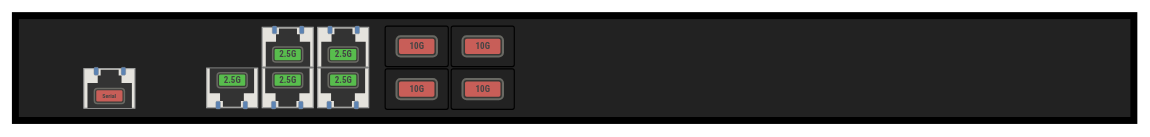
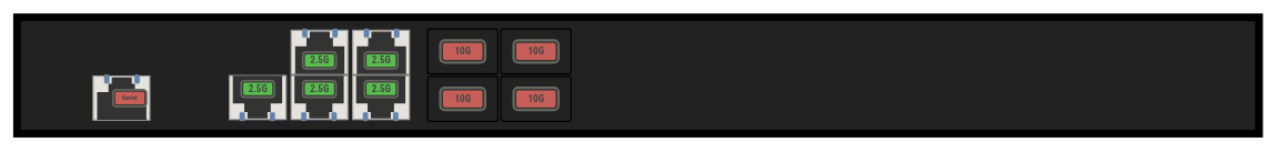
  <mxCell id="0" />
  <mxCell id="1" parent="0" />
  <mxCell id="2" value="" style="strokeColor=#666666;html=1;labelPosition=right;align=left;spacingLeft=15;shadow=0;dashed=0;fillColor=#ffffff;outlineConnect=0;shape=stencil(fZBRDsIgDIZP09cFqZrsUVFv4AHIZM4MwbAZ9fZ27XyYQxsS/n7lB1pA0zX25kCrYK8OcAdaL46Ubr0NLSUkmxEvi3Il5DGStSpKHBDuQW2oMCw0dUzunOI9nCaFT7nrU2xdFX1MBGTn+0Cj4mB9yJrri/d5q+b4Y02u6kk9xSGPqNckmzWW6f73v6Sx7xNoiMxGwlRmz+AN);aspect=fixed;" vertex="1" parent="1"><mxGeometry x="20" y="20" width="1491" height="139.78" as="geometry" /></mxCell>
  <mxCell id="3" value="" style="group" vertex="1" connectable="0" parent="1"><mxGeometry x="111.32" y="89" width="68" height="54.4" as="geometry" /></mxCell>
  <mxCell id="4" value="" style="html=1;verticalLabelPosition=bottom;verticalAlign=top;outlineConnect=0;shadow=0;dashed=0;shape=mxgraph.rack.hpe_aruba.switches.rj45_sfp_alt;aspect=fixed;" vertex="1" parent="3"><mxGeometry width="68" height="54.4" as="geometry" /></mxCell>
- <mxCell id="5" value="&lt;font style=&quot;font-size: 8px; line-height: 210%;&quot;&gt;Serial&lt;/font&gt;" style="shape=stencil(nVLRDoIwDPyavs9VDT4a1P9AGEKczAwM6tdbWkhcQIxmD+WuXNfeChjXRXI1oFWVXAzgDrSOnXXeZMTZ5GgsMfRZSE4rga3AJUPcg9pCl1KAcU7ik3e3KgsSQ7puvDubtsyaoqvDkWuhVAZ9mNTlrmrq8tm1yoE1i+W8SC5Lu4GIkMhC0IgRndW8nsfwJm0I3vsrRfEIUG8HRoFZix4mPn1rOfoyZ2mttP3nXOsNnS9mfnwE/bMfKvBjaj1GyxP4MZDzrU78gDExo2VjVnaaiRc=);html=1;labelPosition=center;align=center;spacingLeft=0;dashed=0;shadow=0;fillColor=light-dark(#c85e58, #bf57c7);rounded=1;glass=0;labelBackgroundColor=none;sketch=0;fontColor=#444444;fontSize=12;verticalLabelPosition=middle;verticalAlign=middle;spacingBottom=0;spacing=0;spacingTop=0;fontStyle=1;arcSize=8;strokeColor=#696963;fontFamily=Roboto Condensed;" vertex="1" parent="3"><mxGeometry x="14" y="28" width="40" height="20" as="geometry" /></mxCell>
+ <mxCell id="5" value="&lt;font style=&quot;font-size: 8px; line-height: 210%;&quot;&gt;Serial&lt;/font&gt;" style="shape=stencil(nVLRDoIwDPyavs9VDT4a1P9AGEKczAwM6tdbWkhcQIxmD+WuXNfeChjXRXI1oFWVXAzgDrSOnXXeZMTZ5GgsMfRZSE4rga3AJUPcg9pCl1KAcU7ik3e3KgsSQ7puvDubtsyaoqvDkWuhVAZ9mNTlrmrq8tm1yoE1i+W8SC5Lu4GIkMhC0IgRndW8nsfwJm0I3vsrRfEIUG8HRoFZix4mPn1rOfoyZ2mttP3nXOsNnS9mfnwE/bMfKvBjaj1GyxP4MZDzrU78gDExo2VjVnaaiRc=);html=1;labelPosition=center;align=center;spacingLeft=0;dashed=0;shadow=0;fillColor=light-dark(#c85e58, #bf57c7);rounded=1;glass=0;labelBackgroundColor=none;sketch=0;fontColor=#444444;fontSize=12;verticalLabelPosition=middle;verticalAlign=middle;spacingBottom=0;spacing=0;spacingTop=0;fontStyle=1;arcSize=8;strokeColor=#696963;fontFamily=Roboto Condensed;" vertex="1" parent="3"><mxGeometry x="24" y="18" width="40" height="20" as="geometry" /></mxCell>
  <mxCell id="6" value="" style="group;rotation=-180;" vertex="1" connectable="0" parent="1"><mxGeometry x="349" y="90" width="68" height="54.4" as="geometry" /></mxCell>
  <mxCell id="7" value="" style="html=1;verticalLabelPosition=bottom;verticalAlign=top;outlineConnect=0;shadow=0;dashed=0;shape=mxgraph.rack.hpe_aruba.switches.rj45_sfp_alt;aspect=fixed;rotation=-180;" vertex="1" parent="6"><mxGeometry width="68" height="54.4" as="geometry" /></mxCell>
  <mxCell id="8" value="&lt;font style=&quot;font-size: 12px;&quot;&gt;2.5G&lt;/font&gt;" style="shape=stencil(nVLRDoIwDPyavs9VDT4a1P9AGEKczAwM6tdbWkhcQIxmD+WuXNfeChjXRXI1oFWVXAzgDrSOnXXeZMTZ5GgsMfRZSE4rga3AJUPcg9pCl1KAcU7ik3e3KgsSQ7puvDubtsyaoqvDkWuhVAZ9mNTlrmrq8tm1yoE1i+W8SC5Lu4GIkMhC0IgRndW8nsfwJm0I3vsrRfEIUG8HRoFZix4mPn1rOfoyZ2mttP3nXOsNnS9mfnwE/bMfKvBjaj1GyxP4MZDzrU78gDExo2VjVnaaiRc=);html=1;labelPosition=center;align=center;spacingLeft=0;dashed=0;shadow=0;fillColor=#58bd4d;rounded=1;glass=0;labelBackgroundColor=none;sketch=0;fontColor=#444444;fontSize=12;verticalLabelPosition=middle;verticalAlign=middle;spacingBottom=0;spacing=0;spacingTop=0;fontStyle=1;arcSize=8;strokeColor=#696963;fontFamily=Roboto Condensed;rotation=0;" vertex="1" parent="6"><mxGeometry x="14" y="6" width="40" height="20" as="geometry" /></mxCell>
  <mxCell id="9" value="" style="group" vertex="1" connectable="0" parent="1"><mxGeometry x="349" y="34" width="68" height="54.4" as="geometry" /></mxCell>
  <mxCell id="10" value="" style="html=1;verticalLabelPosition=bottom;verticalAlign=top;outlineConnect=0;shadow=0;dashed=0;shape=mxgraph.rack.hpe_aruba.switches.rj45_sfp_alt;aspect=fixed;" vertex="1" parent="9"><mxGeometry width="68" height="54.4" as="geometry" /></mxCell>
  <mxCell id="11" value="&lt;font style=&quot;font-size: 12px;&quot;&gt;2.5G&lt;/font&gt;" style="shape=stencil(nVLRDoIwDPyavs9VDT4a1P9AGEKczAwM6tdbWkhcQIxmD+WuXNfeChjXRXI1oFWVXAzgDrSOnXXeZMTZ5GgsMfRZSE4rga3AJUPcg9pCl1KAcU7ik3e3KgsSQ7puvDubtsyaoqvDkWuhVAZ9mNTlrmrq8tm1yoE1i+W8SC5Lu4GIkMhC0IgRndW8nsfwJm0I3vsrRfEIUG8HRoFZix4mPn1rOfoyZ2mttP3nXOsNnS9mfnwE/bMfKvBjaj1GyxP4MZDzrU78gDExo2VjVnaaiRc=);html=1;labelPosition=center;align=center;spacingLeft=0;dashed=0;shadow=0;fillColor=#58bd4d;rounded=1;glass=0;labelBackgroundColor=none;sketch=0;fontColor=#444444;fontSize=12;verticalLabelPosition=middle;verticalAlign=middle;spacingBottom=0;spacing=0;spacingTop=0;fontStyle=1;arcSize=8;strokeColor=#696963;fontFamily=Roboto Condensed;" vertex="1" parent="9"><mxGeometry x="14" y="28" width="40" height="20" as="geometry" /></mxCell>
  <mxCell id="12" value="" style="group" vertex="1" connectable="0" parent="1"><mxGeometry x="423" y="34" width="68" height="54.4" as="geometry" /></mxCell>
  <mxCell id="13" value="" style="html=1;verticalLabelPosition=bottom;verticalAlign=top;outlineConnect=0;shadow=0;dashed=0;shape=mxgraph.rack.hpe_aruba.switches.rj45_sfp_alt;aspect=fixed;" vertex="1" parent="12"><mxGeometry width="68" height="54.4" as="geometry" /></mxCell>
  <mxCell id="14" value="&lt;font style=&quot;font-size: 12px;&quot;&gt;2.5G&lt;/font&gt;" style="shape=stencil(nVLRDoIwDPyavs9VDT4a1P9AGEKczAwM6tdbWkhcQIxmD+WuXNfeChjXRXI1oFWVXAzgDrSOnXXeZMTZ5GgsMfRZSE4rga3AJUPcg9pCl1KAcU7ik3e3KgsSQ7puvDubtsyaoqvDkWuhVAZ9mNTlrmrq8tm1yoE1i+W8SC5Lu4GIkMhC0IgRndW8nsfwJm0I3vsrRfEIUG8HRoFZix4mPn1rOfoyZ2mttP3nXOsNnS9mfnwE/bMfKvBjaj1GyxP4MZDzrU78gDExo2VjVnaaiRc=);html=1;labelPosition=center;align=center;spacingLeft=0;dashed=0;shadow=0;fillColor=#58bd4d;rounded=1;glass=0;labelBackgroundColor=none;sketch=0;fontColor=#444444;fontSize=12;verticalLabelPosition=middle;verticalAlign=middle;spacingBottom=0;spacing=0;spacingTop=0;fontStyle=1;arcSize=8;strokeColor=#696963;fontFamily=Roboto Condensed;" vertex="1" parent="12"><mxGeometry x="14" y="28" width="40" height="20" as="geometry" /></mxCell>
  <mxCell id="15" value="" style="group;rotation=-180;" vertex="1" connectable="0" parent="1"><mxGeometry x="423" y="90" width="68" height="54.4" as="geometry" /></mxCell>
  <mxCell id="16" value="" style="html=1;verticalLabelPosition=bottom;verticalAlign=top;outlineConnect=0;shadow=0;dashed=0;shape=mxgraph.rack.hpe_aruba.switches.rj45_sfp_alt;aspect=fixed;rotation=-180;" vertex="1" parent="15"><mxGeometry width="68" height="54.4" as="geometry" /></mxCell>
  <mxCell id="17" value="&lt;font style=&quot;font-size: 12px;&quot;&gt;2.5G&lt;/font&gt;" style="shape=stencil(nVLRDoIwDPyavs9VDT4a1P9AGEKczAwM6tdbWkhcQIxmD+WuXNfeChjXRXI1oFWVXAzgDrSOnXXeZMTZ5GgsMfRZSE4rga3AJUPcg9pCl1KAcU7ik3e3KgsSQ7puvDubtsyaoqvDkWuhVAZ9mNTlrmrq8tm1yoE1i+W8SC5Lu4GIkMhC0IgRndW8nsfwJm0I3vsrRfEIUG8HRoFZix4mPn1rOfoyZ2mttP3nXOsNnS9mfnwE/bMfKvBjaj1GyxP4MZDzrU78gDExo2VjVnaaiRc=);html=1;labelPosition=center;align=center;spacingLeft=0;dashed=0;shadow=0;fillColor=#58bd4d;rounded=1;glass=0;labelBackgroundColor=none;sketch=0;fontColor=#444444;fontSize=12;verticalLabelPosition=middle;verticalAlign=middle;spacingBottom=0;spacing=0;spacingTop=0;fontStyle=1;arcSize=8;strokeColor=#696963;fontFamily=Roboto Condensed;rotation=0;" vertex="1" parent="15"><mxGeometry x="14" y="6" width="40" height="20" as="geometry" /></mxCell>
  <mxCell id="18" value="" style="group;rotation=-180;" vertex="1" connectable="0" parent="1"><mxGeometry x="275" y="90" width="68" height="54.4" as="geometry" /></mxCell>
  <mxCell id="19" value="" style="html=1;verticalLabelPosition=bottom;verticalAlign=top;outlineConnect=0;shadow=0;dashed=0;shape=mxgraph.rack.hpe_aruba.switches.rj45_sfp_alt;aspect=fixed;rotation=-180;" vertex="1" parent="18"><mxGeometry width="68" height="54.4" as="geometry" /></mxCell>
  <mxCell id="20" value="&lt;font style=&quot;font-size: 12px;&quot;&gt;2.5G&lt;/font&gt;" style="shape=stencil(nVLRDoIwDPyavs9VDT4a1P9AGEKczAwM6tdbWkhcQIxmD+WuXNfeChjXRXI1oFWVXAzgDrSOnXXeZMTZ5GgsMfRZSE4rga3AJUPcg9pCl1KAcU7ik3e3KgsSQ7puvDubtsyaoqvDkWuhVAZ9mNTlrmrq8tm1yoE1i+W8SC5Lu4GIkMhC0IgRndW8nsfwJm0I3vsrRfEIUG8HRoFZix4mPn1rOfoyZ2mttP3nXOsNnS9mfnwE/bMfKvBjaj1GyxP4MZDzrU78gDExo2VjVnaaiRc=);html=1;labelPosition=center;align=center;spacingLeft=0;dashed=0;shadow=0;fillColor=#58bd4d;rounded=1;glass=0;labelBackgroundColor=none;sketch=0;fontColor=#444444;fontSize=12;verticalLabelPosition=middle;verticalAlign=middle;spacingBottom=0;spacing=0;spacingTop=0;fontStyle=1;arcSize=8;strokeColor=#696963;fontFamily=Roboto Condensed;rotation=0;" vertex="1" parent="18"><mxGeometry x="14" y="6" width="40" height="20" as="geometry" /></mxCell>
  <mxCell id="21" value="" style="group;aspect=fixed;" vertex="1" connectable="0" parent="1"><mxGeometry x="510" y="34" width="90" height="54" as="geometry" /></mxCell>
  <mxCell id="22" value="" style="pointerEvents=1;shadow=0;dashed=0;html=1;strokeColor=default;labelPosition=center;verticalLabelPosition=top;verticalAlign=bottom;align=center;outlineConnect=0;shape=stencil(bZDBDsIgEES/hmuDIPVsqj038QuwRSEqNAta9eulLD20NuGybybszBJeeS17RRiVvldtIPxAGHtJMPJ8j5hFRSPkFEcrHwrJqW7i3DgIqAyIRTb6AO6mBtOF/IOxWoFJZn4kdB894+NV66yNy42zPrF6oV8cqCu4p+1mwiQnBcb0jL5x1aYomcAYHyR0lnFbFjuxWk9C6803N8yWZaJpMTZcjRzJX+pE8d4J/AA=);fontSize=14;strokeWidth=1.5;fontColor=#EEEEEE;spacing=0;fillColor=none;spacingTop=0;spacingBottom=3;aspect=fixed;" vertex="1" parent="21"><mxGeometry width="89.997" height="53.995" as="geometry" /></mxCell>
  <mxCell id="23" value="&lt;font style=&quot;font-size: 12px;&quot;&gt;10G&lt;/font&gt;" style="shape=stencil(nVLRDoIwDPyavs9VDT4a1P9AGEKczAwM6tdbWkhcQIxmD+WuXNfeChjXRXI1oFWVXAzgDrSOnXXeZMTZ5GgsMfRZSE4rga3AJUPcg9pCl1KAcU7ik3e3KgsSQ7puvDubtsyaoqvDkWuhVAZ9mNTlrmrq8tm1yoE1i+W8SC5Lu4GIkMhC0IgRndW8nsfwJm0I3vsrRfEIUG8HRoFZix4mPn1rOfoyZ2mttP3nXOsNnS9mfnwE/bMfKvBjaj1GyxP4MZDzrU78gDExo2VjVnaaiRc=);html=1;labelPosition=center;align=center;spacingLeft=0;dashed=0;shadow=0;fillColor=#c85e58;rounded=1;glass=0;labelBackgroundColor=none;sketch=0;fontColor=#444444;fontSize=12;verticalLabelPosition=middle;verticalAlign=middle;spacingBottom=0;spacing=0;spacingTop=0;fontStyle=1;arcSize=8;strokeColor=#696963;fontFamily=Roboto Condensed;aspect=fixed;" vertex="1" parent="21"><mxGeometry x="18.008" y="13.5" width="53.995" height="26.998" as="geometry" /></mxCell>
  <mxCell id="24" value="" style="group;aspect=fixed;" vertex="1" connectable="0" parent="1"><mxGeometry x="510" y="91" width="90" height="54" as="geometry" /></mxCell>
  <mxCell id="25" value="" style="pointerEvents=1;shadow=0;dashed=0;html=1;strokeColor=default;labelPosition=center;verticalLabelPosition=top;verticalAlign=bottom;align=center;outlineConnect=0;shape=stencil(bZDBDsIgEES/hmuDIPVsqj038QuwRSEqNAta9eulLD20NuGybybszBJeeS17RRiVvldtIPxAGHtJMPJ8j5hFRSPkFEcrHwrJqW7i3DgIqAyIRTb6AO6mBtOF/IOxWoFJZn4kdB894+NV66yNy42zPrF6oV8cqCu4p+1mwiQnBcb0jL5x1aYomcAYHyR0lnFbFjuxWk9C6803N8yWZaJpMTZcjRzJX+pE8d4J/AA=);fontSize=14;strokeWidth=1.5;fontColor=#EEEEEE;spacing=0;fillColor=none;spacingTop=0;spacingBottom=3;aspect=fixed;" vertex="1" parent="24"><mxGeometry width="89.997" height="53.995" as="geometry" /></mxCell>
  <mxCell id="26" value="&lt;font style=&quot;font-size: 12px;&quot;&gt;10G&lt;/font&gt;" style="shape=stencil(nVLRDoIwDPyavs9VDT4a1P9AGEKczAwM6tdbWkhcQIxmD+WuXNfeChjXRXI1oFWVXAzgDrSOnXXeZMTZ5GgsMfRZSE4rga3AJUPcg9pCl1KAcU7ik3e3KgsSQ7puvDubtsyaoqvDkWuhVAZ9mNTlrmrq8tm1yoE1i+W8SC5Lu4GIkMhC0IgRndW8nsfwJm0I3vsrRfEIUG8HRoFZix4mPn1rOfoyZ2mttP3nXOsNnS9mfnwE/bMfKvBjaj1GyxP4MZDzrU78gDExo2VjVnaaiRc=);html=1;labelPosition=center;align=center;spacingLeft=0;dashed=0;shadow=0;fillColor=#c85e58;rounded=1;glass=0;labelBackgroundColor=none;sketch=0;fontColor=#444444;fontSize=12;verticalLabelPosition=middle;verticalAlign=middle;spacingBottom=0;spacing=0;spacingTop=0;fontStyle=1;arcSize=8;strokeColor=#696963;fontFamily=Roboto Condensed;aspect=fixed;" vertex="1" parent="24"><mxGeometry x="18.008" y="13.5" width="53.995" height="26.998" as="geometry" /></mxCell>
  <mxCell id="27" value="" style="group;aspect=fixed;" vertex="1" connectable="0" parent="1"><mxGeometry x="598" y="34" width="90" height="54" as="geometry" /></mxCell>
  <mxCell id="28" value="" style="pointerEvents=1;shadow=0;dashed=0;html=1;strokeColor=default;labelPosition=center;verticalLabelPosition=top;verticalAlign=bottom;align=center;outlineConnect=0;shape=stencil(bZDBDsIgEES/hmuDIPVsqj038QuwRSEqNAta9eulLD20NuGybybszBJeeS17RRiVvldtIPxAGHtJMPJ8j5hFRSPkFEcrHwrJqW7i3DgIqAyIRTb6AO6mBtOF/IOxWoFJZn4kdB894+NV66yNy42zPrF6oV8cqCu4p+1mwiQnBcb0jL5x1aYomcAYHyR0lnFbFjuxWk9C6803N8yWZaJpMTZcjRzJX+pE8d4J/AA=);fontSize=14;strokeWidth=1.5;fontColor=#EEEEEE;spacing=0;fillColor=none;spacingTop=0;spacingBottom=3;aspect=fixed;" vertex="1" parent="27"><mxGeometry width="89.997" height="53.995" as="geometry" /></mxCell>
  <mxCell id="29" value="&lt;font style=&quot;font-size: 12px;&quot;&gt;10G&lt;/font&gt;" style="shape=stencil(nVLRDoIwDPyavs9VDT4a1P9AGEKczAwM6tdbWkhcQIxmD+WuXNfeChjXRXI1oFWVXAzgDrSOnXXeZMTZ5GgsMfRZSE4rga3AJUPcg9pCl1KAcU7ik3e3KgsSQ7puvDubtsyaoqvDkWuhVAZ9mNTlrmrq8tm1yoE1i+W8SC5Lu4GIkMhC0IgRndW8nsfwJm0I3vsrRfEIUG8HRoFZix4mPn1rOfoyZ2mttP3nXOsNnS9mfnwE/bMfKvBjaj1GyxP4MZDzrU78gDExo2VjVnaaiRc=);html=1;labelPosition=center;align=center;spacingLeft=0;dashed=0;shadow=0;fillColor=#c85e58;rounded=1;glass=0;labelBackgroundColor=none;sketch=0;fontColor=#444444;fontSize=12;verticalLabelPosition=middle;verticalAlign=middle;spacingBottom=0;spacing=0;spacingTop=0;fontStyle=1;arcSize=8;strokeColor=#696963;fontFamily=Roboto Condensed;aspect=fixed;" vertex="1" parent="27"><mxGeometry x="18.008" y="13.5" width="53.995" height="26.998" as="geometry" /></mxCell>
  <mxCell id="30" value="" style="group;aspect=fixed;" vertex="1" connectable="0" parent="1"><mxGeometry x="598" y="91" width="90" height="54" as="geometry" /></mxCell>
  <mxCell id="31" value="" style="pointerEvents=1;shadow=0;dashed=0;html=1;strokeColor=default;labelPosition=center;verticalLabelPosition=top;verticalAlign=bottom;align=center;outlineConnect=0;shape=stencil(bZDBDsIgEES/hmuDIPVsqj038QuwRSEqNAta9eulLD20NuGybybszBJeeS17RRiVvldtIPxAGHtJMPJ8j5hFRSPkFEcrHwrJqW7i3DgIqAyIRTb6AO6mBtOF/IOxWoFJZn4kdB894+NV66yNy42zPrF6oV8cqCu4p+1mwiQnBcb0jL5x1aYomcAYHyR0lnFbFjuxWk9C6803N8yWZaJpMTZcjRzJX+pE8d4J/AA=);fontSize=14;strokeWidth=1.5;fontColor=#EEEEEE;spacing=0;fillColor=none;spacingTop=0;spacingBottom=3;aspect=fixed;" vertex="1" parent="30"><mxGeometry width="89.997" height="53.995" as="geometry" /></mxCell>
  <mxCell id="32" value="&lt;font style=&quot;font-size: 12px;&quot;&gt;10G&lt;/font&gt;" style="shape=stencil(nVLRDoIwDPyavs9VDT4a1P9AGEKczAwM6tdbWkhcQIxmD+WuXNfeChjXRXI1oFWVXAzgDrSOnXXeZMTZ5GgsMfRZSE4rga3AJUPcg9pCl1KAcU7ik3e3KgsSQ7puvDubtsyaoqvDkWuhVAZ9mNTlrmrq8tm1yoE1i+W8SC5Lu4GIkMhC0IgRndW8nsfwJm0I3vsrRfEIUG8HRoFZix4mPn1rOfoyZ2mttP3nXOsNnS9mfnwE/bMfKvBjaj1GyxP4MZDzrU78gDExo2VjVnaaiRc=);html=1;labelPosition=center;align=center;spacingLeft=0;dashed=0;shadow=0;fillColor=#c85e58;rounded=1;glass=0;labelBackgroundColor=none;sketch=0;fontColor=#444444;fontSize=12;verticalLabelPosition=middle;verticalAlign=middle;spacingBottom=0;spacing=0;spacingTop=0;fontStyle=1;arcSize=8;strokeColor=#696963;fontFamily=Roboto Condensed;aspect=fixed;" vertex="1" parent="30"><mxGeometry x="18.008" y="13.5" width="53.995" height="26.998" as="geometry" /></mxCell>
  <mxCell id="33" value="" style="shape=image;verticalLabelPosition=bottom;labelBackgroundColor=default;verticalAlign=top;aspect=fixed;imageAspect=0;image=https://www.ewall.store/img/m/10.jpg;" vertex="1" parent="1"><mxGeometry x="37.62" y="33" width="70" height="37.5" as="geometry" /></mxCell>
